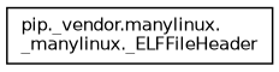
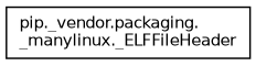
  digraph {
    rankdir=LR
-   n1 [color=black fillcolor=white fontname=Helvetica fontsize=10 height=0.2 label="pip._vendor.manylinux.\l_manylinux._ELFFileHeader" shape=record style=filled width=0.4]
+   n1 [color=black fillcolor=white fontname=Helvetica fontsize=10 height=0.2 label="pip._vendor.packaging.\l_manylinux._ELFFileHeader" shape=record style=filled width=0.4]
  }
